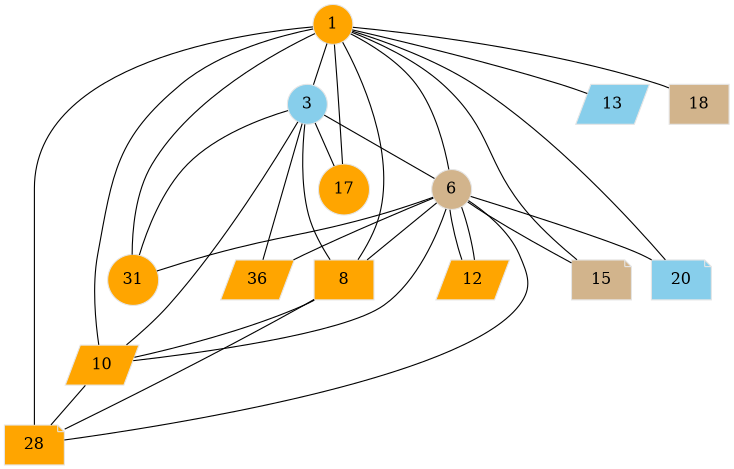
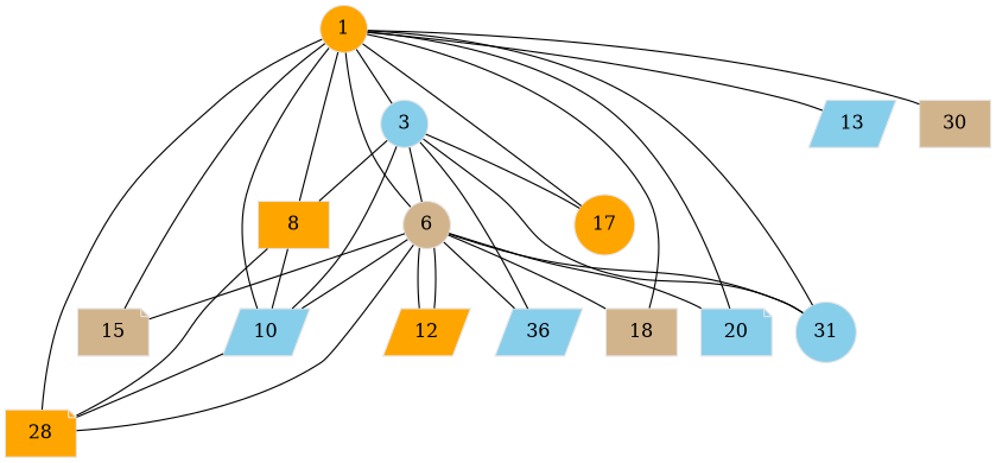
  graph {
    node [color=gray90 fillcolor=orange shape=circle style=filled]
    1 [super="+2+4+21+32"]
    3 [fillcolor=skyblue super="+19+16+40+35"]
    6 [fillcolor=tan]
    8 [shape=box]
-   10 [shape=parallelogram super="+14"]
+   10 [fillcolor=skyblue shape=parallelogram super="+14"]
    13 [fillcolor=skyblue shape=parallelogram]
    15 [fillcolor=tan shape=note super="+49"]
    17
    18 [fillcolor=tan shape=box]
    n10 [fillcolor=skyblue label=20 shape=note]
    28 [shape=note super="+37"]
-   31
-   36 [shape=parallelogram]
+   30 [fillcolor=tan shape=box]
+   31 [fillcolor=skyblue]
+   36 [fillcolor=skyblue shape=parallelogram]
    12 [shape=parallelogram]
    1 -- 3 [weight=11]
    1 -- 6 [weight=7]
    1 -- 8 [weight=6]
    1 -- 10 [weight=8]
    1 -- 13 [weight=2]
    1 -- 15 [weight=4]
    1 -- 17 [weight=2]
    1 -- 18 [weight=2]
    1 -- n10
    1 -- 28 [weight=4]
+   1 -- 30 [weight=2]
    1 -- 31
    3 -- 6
    3 -- 8
    3 -- 10
    3 -- 17
    3 -- 31
    3 -- 36
-   6 -- 8
+   6 -- 18
    6 -- 10
    6 -- 15
    6 -- n10
    6 -- 28
    6 -- 31
    6 -- 36
    6 -- 12
    6 -- 12
    8 -- 10
    8 -- 28
    10 -- 28
  }
